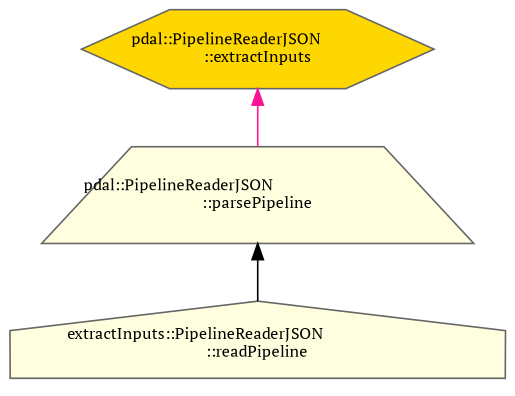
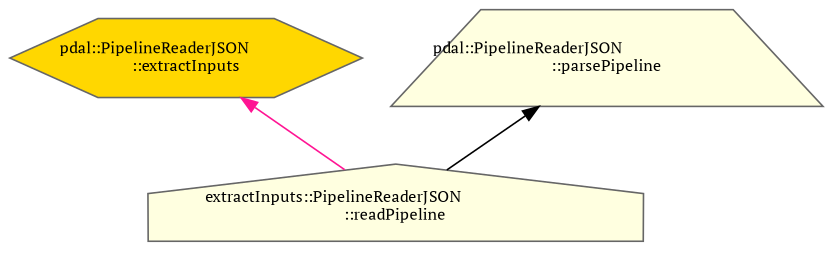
  digraph {
    fontname="PT Serif"
    rankdir=TB
    node [color=gray40 fillcolor=lightyellow fontname="PT Serif" fontsize=10 style=filled]
    edge [dir=back fontname="PT Serif" fontsize=10 labelfontname=Helvetica labelfontsize=10 style=solid]
    n1 [fillcolor=gold fontcolor=black height=0.2 label="pdal::PipelineReaderJSON\l::extractInputs" shape=hexagon width=0.4]
    n2 [height=0.2 label="pdal::PipelineReaderJSON\l::parsePipeline" shape=trapezium width=0.4]
    n3 [height=0.2 label="extractInputs::PipelineReaderJSON\l::readPipeline" shape=house width=0.4]
-   n1 -> n2 [color=deeppink]
+   n1 -> n3 [color=deeppink]
    n2 -> n3 [color=black]
  }
